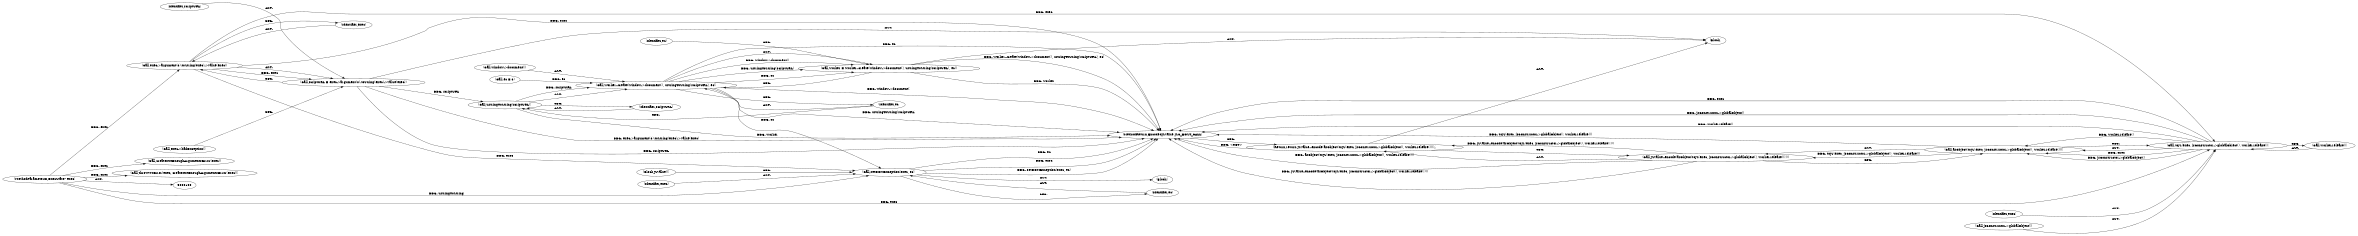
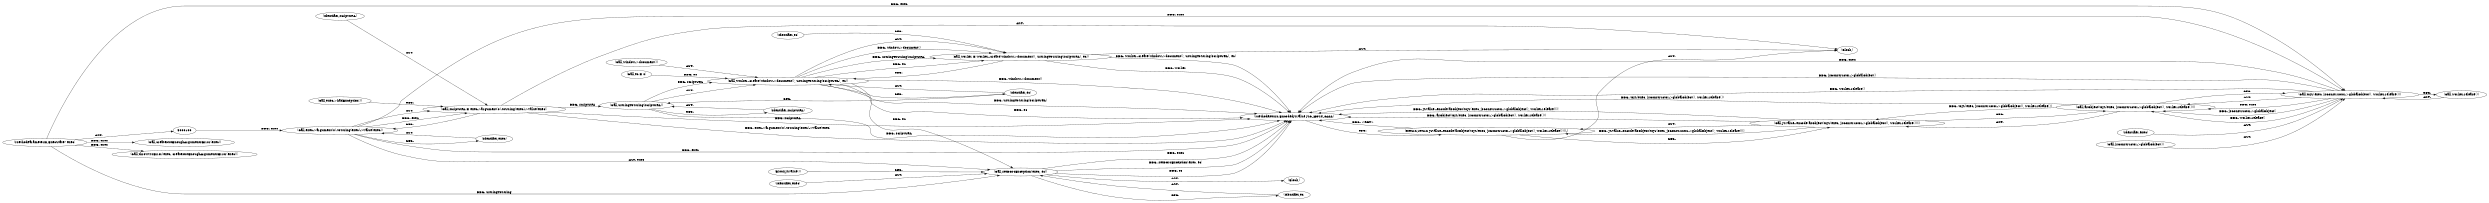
  digraph {
    rankdir=LR
    n1 [label="(Call,exec->argument(0).toString(exec)->value(exec))"]
    n2 [label="(Call,scriptURL = exec->argument(0).toString(exec)->value(exec))"]
    n3 [label="(Call,setDOMException(exec, ec))"]
    n4 [label="(Call,toJS(exec, jsConstructor->globalObject(), worker.release()))"]
    n5 [label="(Identifier,exec)"]
    n6 [label="(MethodReturn,EncodedJSValue JSC_HOST_CALL)"]
    n7 [label="(Call,ustringToString(scriptURL))"]
    n8 [label="(Block,)"]
    n9 [label="(Block,)"]
    n10 [label="(Identifier,ec)"]
    n11 [label="(Call,asObject(toJS(exec, jsConstructor->globalObject(), worker.release())))"]
    n12 [label="(Call,worker.release())"]
    n13 [label="(Return,return JSValue::encode(asObject(toJS(exec, jsConstructor->globalObject(), worker.release())));)"]
    n14 [label="(MethodParameterIn,ExecState* exec)"]
    n15 [label="(Call,createNotEnoughArgumentsError(exec))"]
    n16 [label="(Call,throwVMError(exec, createNotEnoughArgumentsError(exec)))"]
    n17 [label=5000100]
    n18 [label="(Call,Worker::create(window->document(), ustringToString(scriptURL), ec))"]
    n19 [label="(Identifier,scriptURL)"]
    n20 [label="(Call,worker = Worker::create(window->document(), ustringToString(scriptURL), ec))"]
    n21 [label="(Identifier,ec)"]
    n22 [label="(Call,JSValue::encode(asObject(toJS(exec, jsConstructor->globalObject(), worker.release()))))"]
    n23 [label="(Identifier,exec)"]
    n24 [label="(Identifier,scriptURL)"]
    n25 [label="(Block,JSValue())"]
    n26 [label="(Call,exec->hadException())"]
    n27 [label="(Identifier,exec)"]
    n28 [label="(Identifier,ec)"]
    n29 [label="(Call,ec = 0)"]
    n30 [label="(Call,jsConstructor->globalObject())"]
    n31 [label="(Call,window->document())"]
    n1 -> n2 [label="AST: "]
    n1 -> n2 [label="DDG: exec"]
-   n1 -> n3 [label="DDG: exec"]
+   n1 -> n3 [label="AST: exec"]
    n1 -> n4 [label="DDG: exec"]
    n1 -> n5 [label="CFG: "]
    n1 -> n6 [label="DDG: exec"]
    n2 -> n1 [label="CFG: "]
    n2 -> n6 [label="DDG: scriptURL"]
    n2 -> n6 [label="DDG: exec->argument(0).toString(exec)->value(exec)"]
    n2 -> n7 [label="DDG: scriptURL"]
    n2 -> n8 [label="AST: "]
    n3 -> n6 [label="DDG: exec"]
    n3 -> n6 [label="DDG: setDOMException(exec, ec)"]
    n3 -> n6 [label="DDG: ec"]
    n3 -> n9 [label="AST: "]
    n3 -> n10 [label="CFG: "]
    n4 -> n6 [label="DDG: exec"]
    n4 -> n6 [label="DDG: jsConstructor->globalObject()"]
    n4 -> n6 [label="DDG: worker.release()"]
    n4 -> n11 [label="AST: "]
    n4 -> n11 [label="DDG: exec"]
    n4 -> n11 [label="DDG: jsConstructor->globalObject()"]
    n4 -> n11 [label="DDG: worker.release()"]
    n4 -> n12 [label="CFG: "]
    n5 -> n1 [label="AST: "]
    n6 -> n13 [label="CFG: "]
-   n7 -> n6 [label="DDG: worker"]
+   n7 -> n6 [label="DDG: scriptURL"]
    n7 -> n18 [label="AST: "]
    n7 -> n18 [label="DDG: scriptURL"]
    n7 -> n19 [label="CFG: "]
    n10 -> n3 [label="AST: "]
    n11 -> n4 [label="CFG: "]
    n11 -> n6 [label="DDG: toJS(exec, jsConstructor->globalObject(), worker.release())"]
    n11 -> n22 [label="AST: "]
    n11 -> n22 [label="DDG: toJS(exec, jsConstructor->globalObject(), worker.release())"]
    n12 -> n4 [label="AST: "]
    n13 -> n6 [label="DDG: <RET>"]
    n13 -> n8 [label="AST: "]
    n13 -> n22 [label="CFG: "]
-   n14 -> n1 [label="DDG: exec"]
+   n17 -> n1 [label="DDG: exec"]
    n14 -> n3 [label="DDG: ustringToString"]
    n14 -> n4 [label="DDG: exec"]
    n14 -> n15 [label="DDG: exec"]
    n14 -> n16 [label="DDG: exec"]
    n14 -> n17 [label="AST: "]
    n18 -> n3 [label="DDG: ec"]
    n18 -> n6 [label="DDG: window->document()"]
    n18 -> n6 [label="DDG: ustringToString(scriptURL)"]
    n18 -> n6 [label="DDG: ec"]
    n18 -> n20 [label="AST: "]
    n18 -> n20 [label="DDG: window->document()"]
    n18 -> n20 [label="DDG: ustringToString(scriptURL)"]
    n18 -> n20 [label="DDG: ec"]
    n18 -> n21 [label="CFG: "]
    n19 -> n7 [label="AST: "]
    n20 -> n6 [label="DDG: Worker::create(window->document(), ustringToString(scriptURL), ec)"]
    n20 -> n6 [label="DDG: worker"]
    n20 -> n8 [label="AST: "]
    n20 -> n18 [label="CFG: "]
    n21 -> n7 [label="CFG: "]
    n21 -> n18 [label="AST: "]
    n22 -> n6 [label="DDG: asObject(toJS(exec, jsConstructor->globalObject(), worker.release()))"]
    n22 -> n6 [label="DDG: JSValue::encode(asObject(toJS(exec, jsConstructor->globalObject(), worker.release())))"]
    n22 -> n11 [label="CFG: "]
    n22 -> n13 [label="AST: "]
    n22 -> n13 [label="DDG: JSValue::encode(asObject(toJS(exec, jsConstructor->globalObject(), worker.release())))"]
    n23 -> n4 [label="AST: "]
    n24 -> n2 [label="AST: "]
    n25 -> n3 [label="CFG: "]
    n26 -> n2 [label="CFG: "]
    n27 -> n3 [label="AST: "]
    n28 -> n20 [label="CFG: "]
    n29 -> n18 [label="DDG: ec"]
    n30 -> n4 [label="AST: "]
    n31 -> n18 [label="AST: "]
  }
